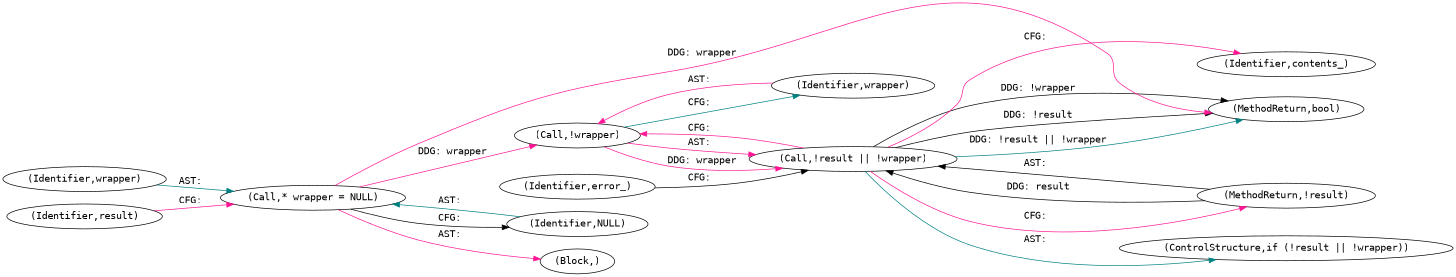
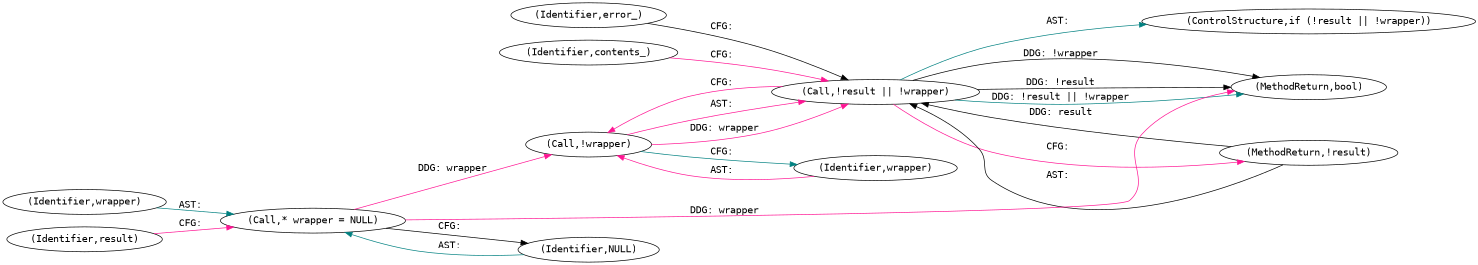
  digraph {
    fontname="DejaVu Sans Mono"
    rankdir=LR
    node [fontname="DejaVu Sans Mono"]
    edge [color=deeppink fontname="DejaVu Sans Mono"]
    n1 [label="(Call,!wrapper)"]
    n2 [label="(Call,!result || !wrapper)"]
    n3 [label="(Identifier,wrapper)"]
    n4 [label="(MethodReturn,bool)"]
    n5 [label="(MethodReturn,!result)"]
    n6 [label="(ControlStructure,if (!result || !wrapper))"]
    n7 [label="(Call,* wrapper = NULL)"]
    n8 [label="(Identifier,NULL)"]
-   n9 [label="(Block,)"]
    n10 [label="(Identifier,error_)"]
    n11 [label="(Identifier,wrapper)"]
    n12 [label="(Identifier,contents_)"]
    n13 [label="(Identifier,result)"]
    n1 -> n2 [label="AST: "]
    n1 -> n2 [label="DDG: wrapper"]
    n1 -> n3 [color=teal label="CFG: "]
    n2 -> n1 [label="CFG: "]
    n2 -> n4 [color=black label="DDG: !wrapper"]
    n2 -> n4 [color=black label="DDG: !result"]
    n2 -> n4 [color=teal label="DDG: !result || !wrapper"]
    n2 -> n5 [label="CFG: "]
    n2 -> n6 [color=teal label="AST: "]
    n3 -> n1 [label="AST: "]
    n5 -> n2 [color=black label="AST: "]
    n5 -> n2 [color=black label="DDG: result"]
    n7 -> n1 [label="DDG: wrapper"]
    n7 -> n4 [label="DDG: wrapper"]
    n7 -> n8 [color=black label="CFG: "]
-   n7 -> n9 [label="AST: "]
    n8 -> n7 [color=teal label="AST: "]
    n10 -> n2 [color=black label="CFG: "]
    n11 -> n7 [color=teal label="AST: "]
-   n2 -> n12 [label="CFG: "]
+   n12 -> n2 [label="CFG: "]
    n13 -> n7 [label="CFG: "]
  }
